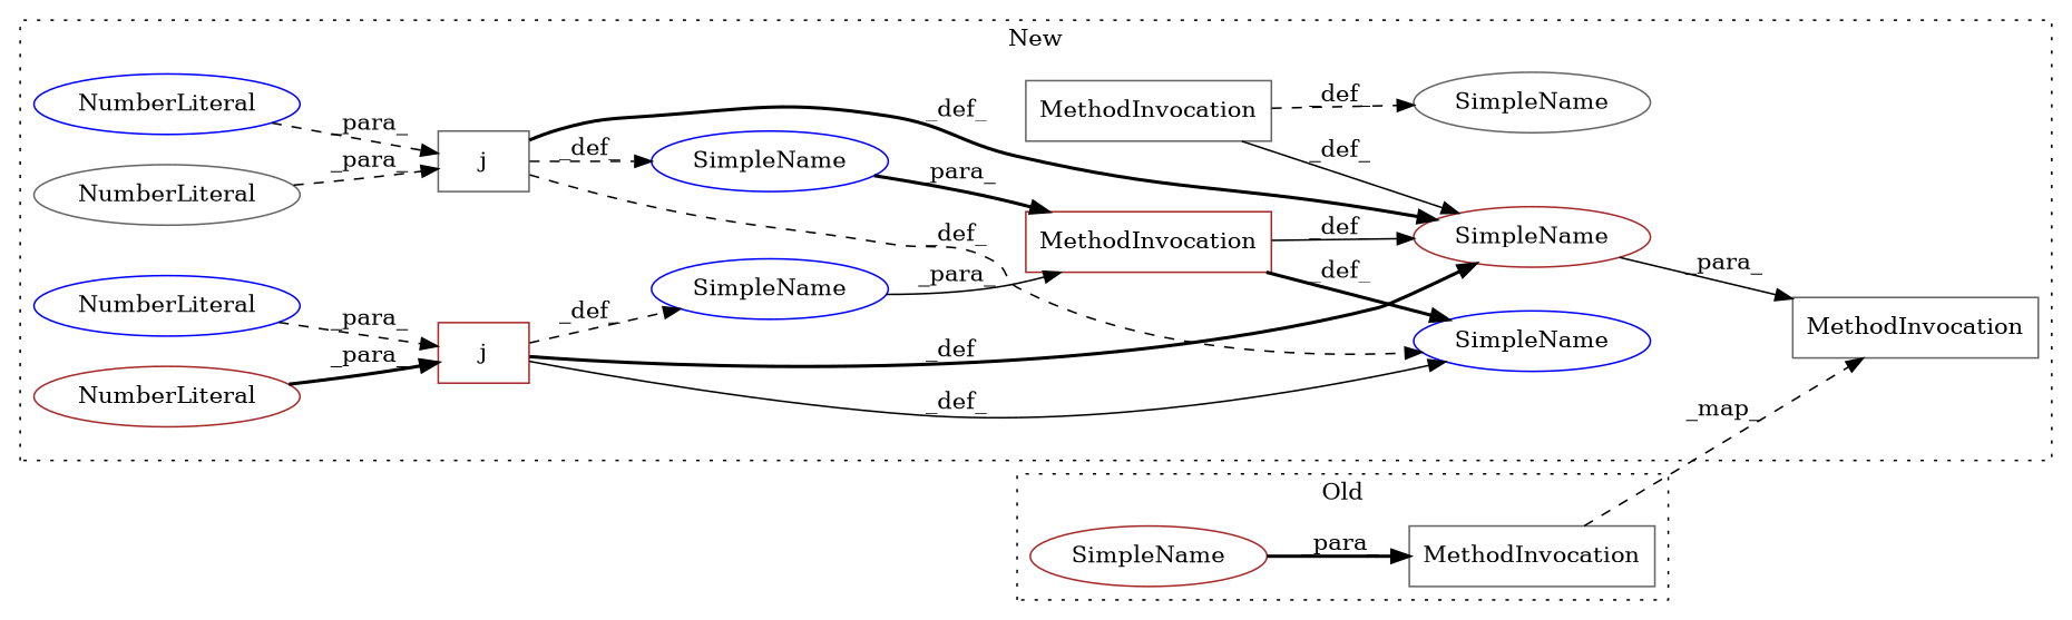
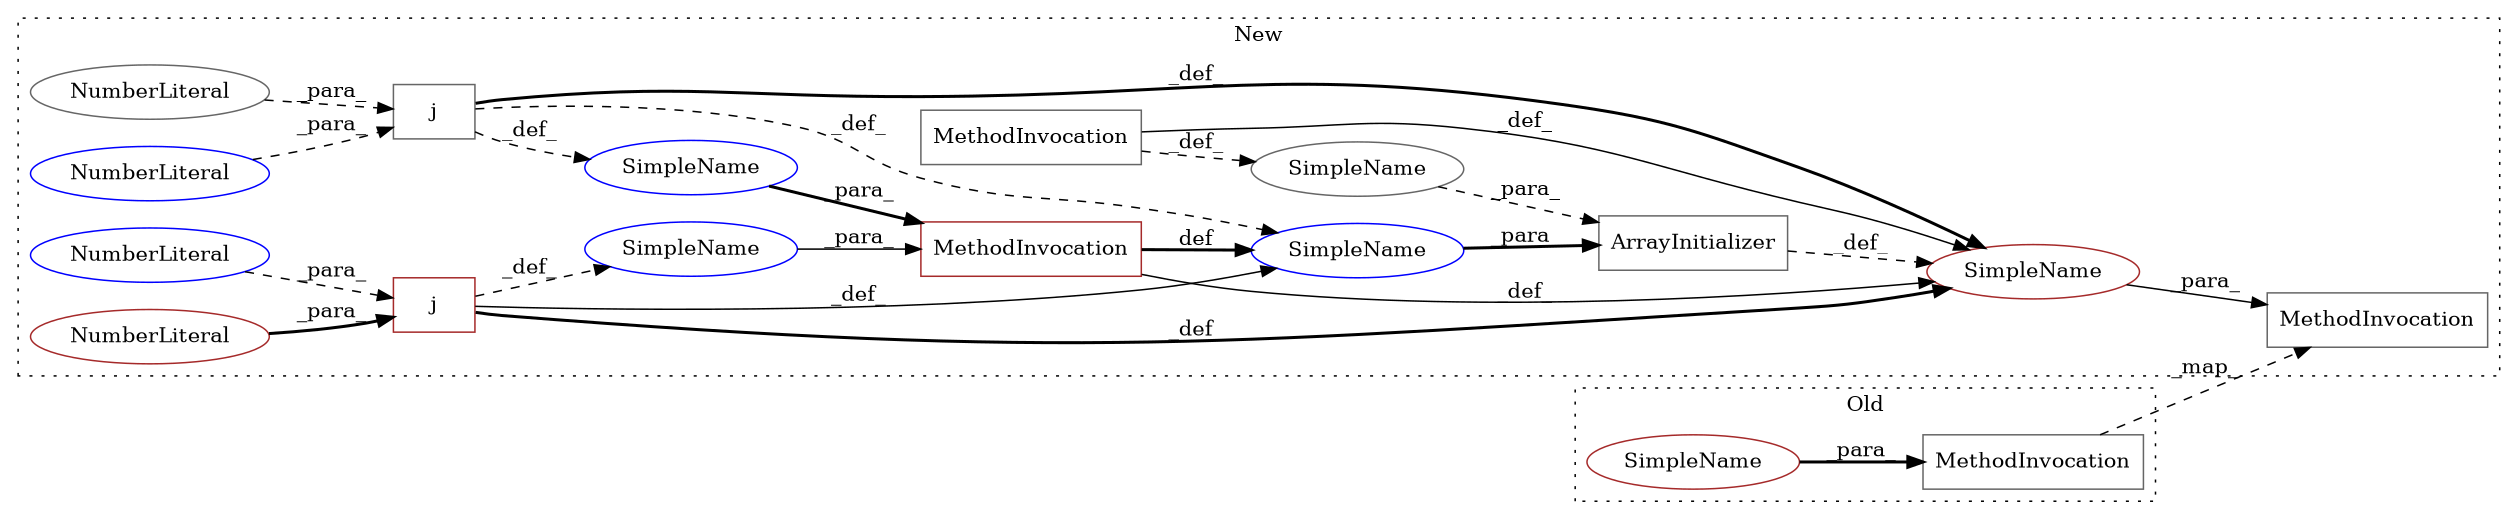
  digraph {
    rankdir=LR
    node [a=42 shape=ellipse color=gray40]
    edge [style=dashed]
    n1 [a=32 l="11,1" label=MethodInvocation s="1415,1540" shape=box]
    n2 [label=SimpleName color=brown]
+   n3 [a=4 l="1,1" label=ArrayInitializer s="1747,1958" shape=box]
    n4 [a=32 l=10 label=MethodInvocation s=1821 shape=box]
    n5 [a=32 l="11,1" label=MethodInvocation s="2204,2292" shape=box]
    n6 [a=32 l="17,2" label=MethodInvocation s="1843,1956" shape=box color=brown]
    n7 [a=34 l=6 label=NumberLiteral s=1860 color=blue]
    n8 [a=34 l=5 label=NumberLiteral s=1951 color=blue]
    n9 [label=SimpleName color=brown]
    n10 [label=SimpleName]
    n11 [label=SimpleName color=blue]
    n12 [label=SimpleName color=blue]
    n13 [label=SimpleName color=blue]
    n14 [a=106 l=43 label=j s=1913 shape=box]
    n15 [a=106 l=44 label=j s=1860 shape=box color=brown]
    n16 [a=34 l=6 label=NumberLiteral s=1932]
    n17 [a=34 l=6 label=NumberLiteral s=1898 color=brown]
    subgraph cluster_1 {
      label=Old
      style=dotted
      n1
      n2
    }
    subgraph cluster_2 {
      label=New
      style=dotted
+     n3
      n4
      n5
      n6
      n7
      n8
      n9
      n10
      n11
      n12
      n13
      n14
      n15
      n16
      n17
    }
    n1 -> n5 [label=_map_]
    n2 -> n1 [label=_para_ style=bold]
+   n3 -> n9 [label=_def_]
    n4 -> n9 [label=_def_ style=solid]
    n4 -> n10 [label=_def_]
    n6 -> n9 [label=_def_ style=solid]
    n6 -> n13 [label=_def_ style=bold]
    n7 -> n15 [label=_para_]
    n8 -> n14 [label=_para_]
    n9 -> n5 [label=_para_ style=solid]
+   n10 -> n3 [label=_para_]
    n11 -> n6 [label=_para_ style=solid]
    n12 -> n6 [label=_para_ style=bold]
+   n13 -> n3 [label=_para_ style=bold]
    n14 -> n9 [label=_def_ style=bold]
    n14 -> n12 [label=_def_]
    n14 -> n13 [label=_def_]
    n15 -> n9 [label=_def_ style=bold]
    n15 -> n11 [label=_def_]
    n15 -> n13 [label=_def_ style=solid]
    n16 -> n14 [label=_para_]
    n17 -> n15 [label=_para_ style=bold]
  }
